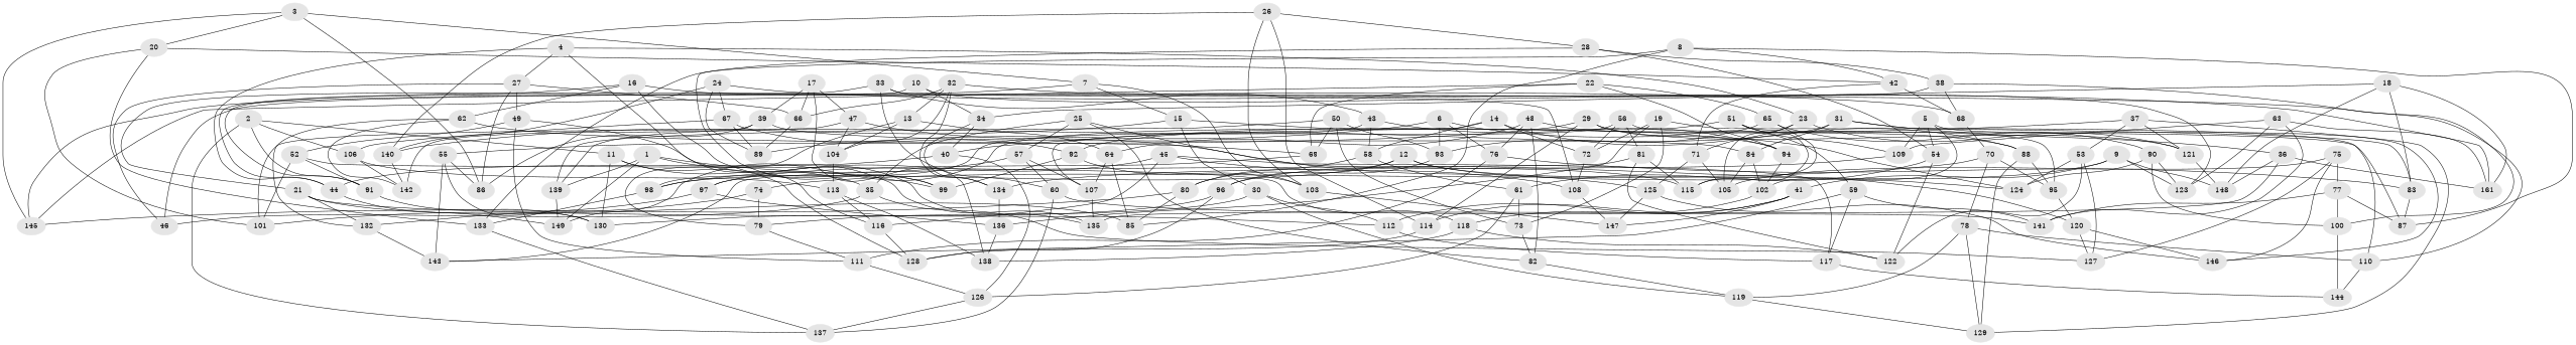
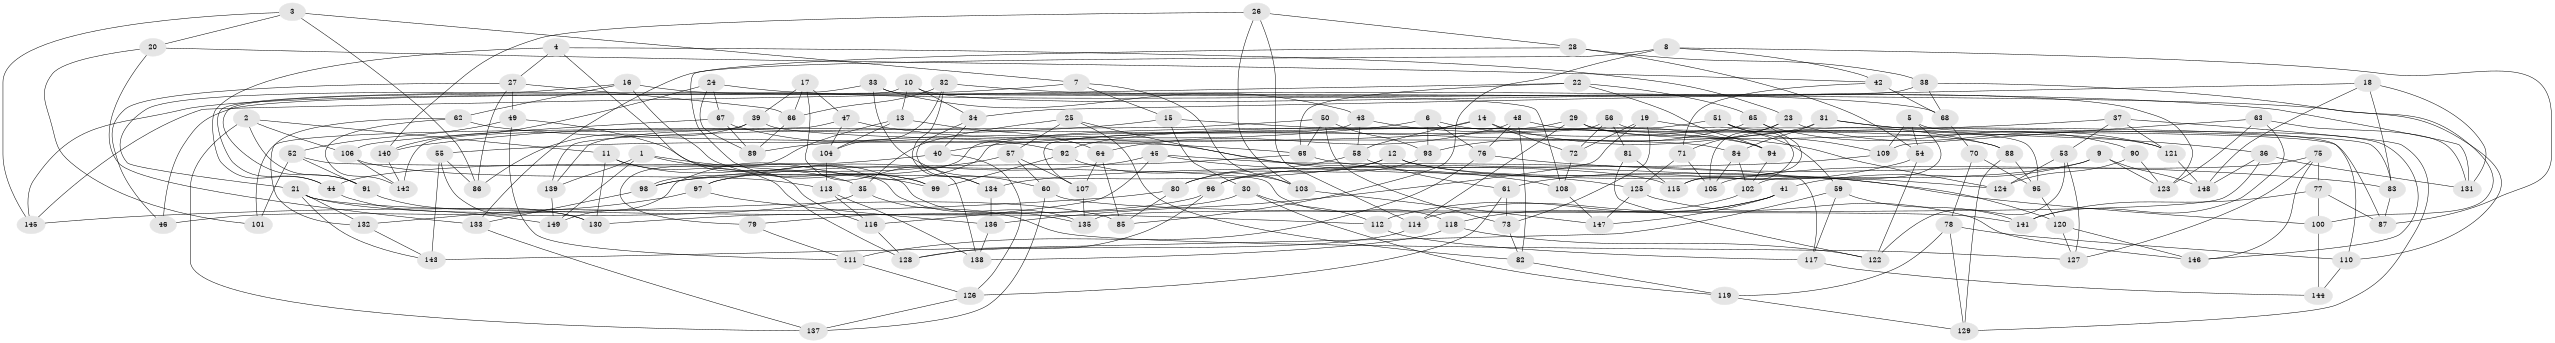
  graph {
    node [color=gray90 style=filled]
    1
    99
    135
    139
    149
    2
    11
    91
    106
    137
    35
    128
    130
    142
    113
    3
    7
    20
    86
    145
    15
    103
    42
    101
    133
    4
    23
    27
    44
    116
    71
    105
    121
    66
    46
    49
    5
    54
    102
    109
    146
    122
    61
    118
    134
    6
    76
    89
    93
    124
    83
    111
    96
    30
    94
    140
    147
    8
    85
    87
    68
    9
    41
    123
    148
    112
    114
    10
    13
    34
    64
    79
    104
    40
    127
    12
    80
    98
    120
    107
    14
    58
    72
    88
    108
    129
    95
    119
    16
    21
    62
    132
    69
    70
    17
    39
    47
    138
    84
    115
    18
-   131 [label=161]
+   131
    19
    73
    110
    136
    82
    144
    117
    143
    22
    65
    90
    97
    125
    24
    67
    92
    25
    57
    60
    26
    28
    38
    52
    100
    29
    55
    59
    141
    31
    36
    32
    33
    43
    126
    37
    53
    45
    48
    50
    51
    56
    81
    63
-   74
    78
    75
    77
    1 -- 99
    1 -- 135
    1 -- 139
    1 -- 149
    139 -- 149
    2 -- 11
    2 -- 91
    2 -- 106
    2 -- 137
    11 -- 35
    11 -- 128
    11 -- 130
    91 -- 130
    106 -- 142
    106 -- 113
    35 -- 46
    35 -- 127
    113 -- 116
    113 -- 138
    3 -- 7
    3 -- 20
    3 -- 86
    3 -- 145
    7 -- 145
    7 -- 15
    7 -- 103
    20 -- 42
    20 -- 101
    20 -- 133
    15 -- 30
    15 -- 94
    15 -- 140
    103 -- 147
    42 -- 71
    42 -- 68
    133 -- 137
    4 -- 23
    4 -- 27
    4 -- 44
    4 -- 116
    23 -- 71
    23 -- 105
    23 -- 121
    27 -- 86
    27 -- 66
    27 -- 46
    27 -- 49
    44 -- 149
    116 -- 128
    71 -- 105
    71 -- 125
    121 -- 148
    66 -- 89
    49 -- 135
    49 -- 111
    49 -- 52
    5 -- 54
    5 -- 102
    5 -- 109
    5 -- 146
    54 -- 122
    54 -- 61
    102 -- 118
    109 -- 134
    61 -- 73
    61 -- 126
    118 -- 122
    118 -- 138
    134 -- 136
    6 -- 76
    6 -- 89
    6 -- 93
    6 -- 124
    76 -- 83
    76 -- 111
    93 -- 96
    83 -- 87
    111 -- 126
    96 -- 128
    96 -- 130
    30 -- 112
    30 -- 79
    30 -- 119
    94 -- 102
    140 -- 142
    8 -- 99
    8 -- 42
    8 -- 85
    8 -- 87
    68 -- 70
    9 -- 96
    9 -- 41
    9 -- 123
    9 -- 148
    41 -- 147
    41 -- 112
    41 -- 114
    112 -- 117
    114 -- 128
    10 -- 91
    10 -- 123
-   32 -- 13
+   10 -- 13
    10 -- 34
    13 -- 64
    13 -- 79
    13 -- 104
    34 -- 134
    34 -- 40
    64 -- 85
    64 -- 107
    79 -- 111
    104 -- 113
    40 -- 44
    40 -- 126
    12 -- 124
    12 -- 80
    12 -- 98
    12 -- 120
    80 -- 145
    80 -- 85
    98 -- 133
    120 -- 146
    120 -- 127
    107 -- 135
    14 -- 107
    14 -- 58
    14 -- 72
    14 -- 88
    58 -- 61
    58 -- 80
    72 -- 108
    88 -- 129
    88 -- 95
    108 -- 147
    95 -- 120
    119 -- 129
    16 -- 99
    16 -- 68
    16 -- 21
    16 -- 62
    21 -- 85
    21 -- 112
    21 -- 132
    62 -- 142
    62 -- 132
    62 -- 69
    132 -- 143
    69 -- 97
    70 -- 95
-   70 -- 74
    70 -- 78
    17 -- 66
    17 -- 39
    17 -- 47
    17 -- 138
    39 -- 142
    39 -- 86
    39 -- 84
    47 -- 101
    47 -- 104
    47 -- 115
    84 -- 105
    84 -- 102
    18 -- 83
    18 -- 148
    18 -- 34
    18 -- 131
    19 -- 72
    19 -- 73
    19 -- 110
    19 -- 136
    73 -- 82
    110 -- 144
    136 -- 138
    82 -- 119
    117 -- 144
    22 -- 145
    22 -- 94
    22 -- 69
    22 -- 65
    65 -- 93
    65 -- 115
    65 -- 90
    90 -- 124
    90 -- 123
-   90 -- 100
+   69 -- 100
    97 -- 132
    97 -- 136
    125 -- 146
    125 -- 147
    24 -- 89
    24 -- 140
    24 -- 131
    24 -- 67
    67 -- 106
    67 -- 89
    67 -- 92
    92 -- 99
    92 -- 103
    25 -- 35
    25 -- 82
    25 -- 125
    25 -- 57
    57 -- 98
    57 -- 107
    57 -- 60
    60 -- 137
    60 -- 141
    26 -- 103
    26 -- 140
    26 -- 114
    26 -- 28
    28 -- 133
    28 -- 54
    28 -- 38
    38 -- 46
    38 -- 68
    38 -- 100
    52 -- 91
    52 -- 101
    52 -- 118
    100 -- 144
    29 -- 121
    29 -- 114
    29 -- 55
    29 -- 59
    55 -- 130
    55 -- 86
    55 -- 143
    59 -- 117
    59 -- 143
    59 -- 141
    31 -- 83
    31 -- 84
    31 -- 92
    31 -- 36
    36 -- 135
    36 -- 148
    36 -- 131
    32 -- 66
    32 -- 134
    32 -- 104
    32 -- 110
    33 -- 44
    33 -- 108
    33 -- 60
    33 -- 43
    43 -- 139
    43 -- 94
    43 -- 58
    126 -- 137
    37 -- 121
    37 -- 40
    37 -- 129
    37 -- 53
    53 -- 122
    53 -- 124
    53 -- 127
    45 -- 116
    45 -- 108
    45 -- 117
    45 -- 97
    48 -- 76
    48 -- 64
    48 -- 88
    48 -- 82
    50 -- 139
    50 -- 93
    50 -- 69
    50 -- 73
    51 -- 149
    51 -- 109
    51 -- 95
    51 -- 115
    56 -- 87
    56 -- 98
    56 -- 72
    56 -- 81
    81 -- 122
    81 -- 115
-   81 -- 143
+   21 -- 143
    63 -- 109
    63 -- 123
    63 -- 131
    63 -- 141
-   74 -- 101
-   74 -- 79
    78 -- 129
    78 -- 119
    78 -- 110
    75 -- 105
    75 -- 146
    75 -- 127
    75 -- 77
    77 -- 87
    77 -- 100
    77 -- 141
  }
